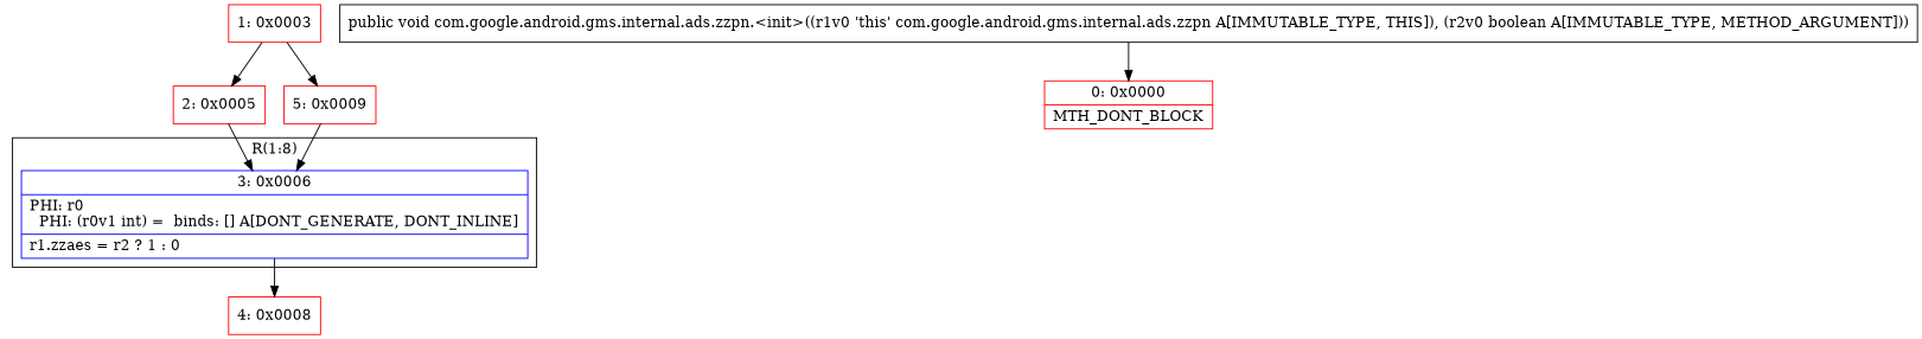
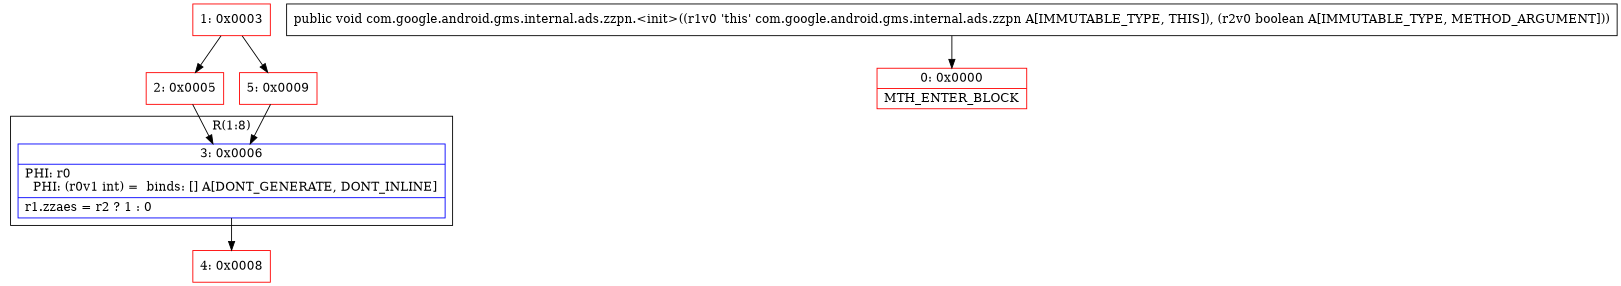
  digraph {
    node [color=red shape=record]
    n1 [color=blue label="{3\:\ 0x0006|PHI: r0 \l  PHI: (r0v1 int) =  binds: [] A[DONT_GENERATE, DONT_INLINE]\l|r1.zzaes = r2 ? 1 : 0\l}"]
    n2 [label="{4\:\ 0x0008}"]
-   n3 [label="{0\:\ 0x0000|MTH_DONT_BLOCK\l}"]
+   n3 [label="{0\:\ 0x0000|MTH_ENTER_BLOCK\l}"]
    n4 [label="{1\:\ 0x0003}"]
    n5 [label="{2\:\ 0x0005}"]
    n6 [label="{5\:\ 0x0009}"]
    n7 [label="{public void com.google.android.gms.internal.ads.zzpn.\<init\>((r1v0 'this' com.google.android.gms.internal.ads.zzpn A[IMMUTABLE_TYPE, THIS]), (r2v0 boolean A[IMMUTABLE_TYPE, METHOD_ARGUMENT])) }" color=""]
    subgraph cluster_1 {
      label="R(1:8)"
      n1
    }
    n1 -> n2
    n4 -> n5
    n4 -> n6
    n5 -> n1
    n6 -> n1
    n7 -> n3
  }
